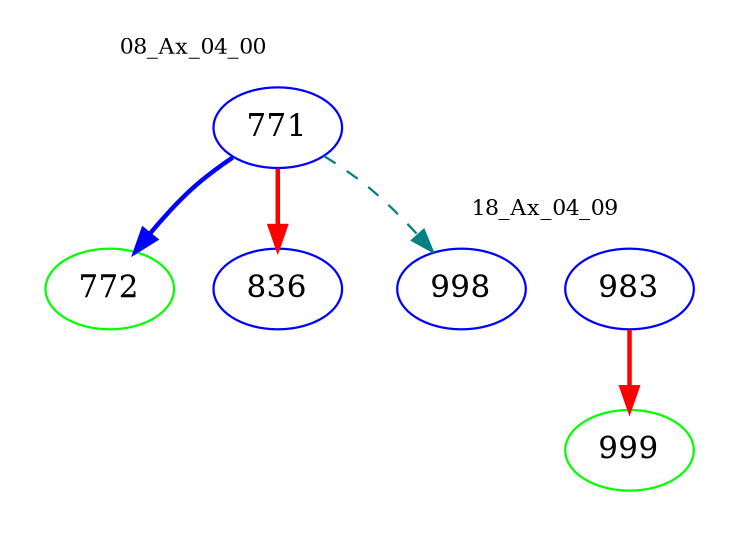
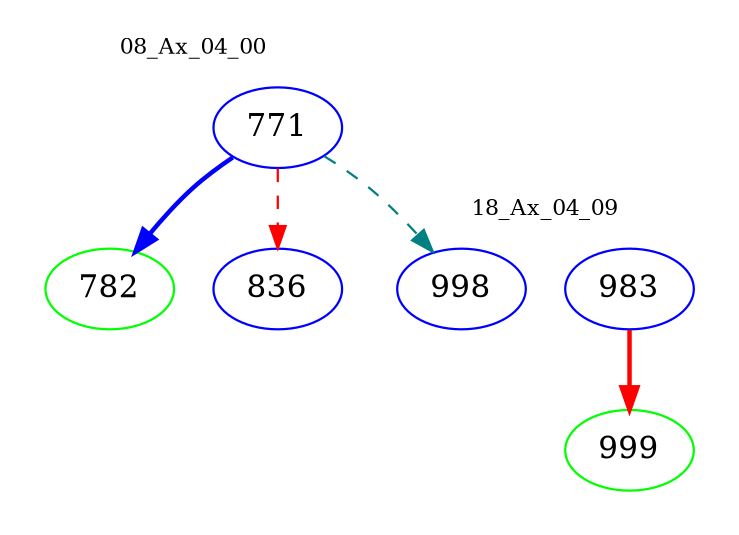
  digraph {
    node [color=blue]
    edge [color=red style=bold]
    n1 [label=771]
-   n2 [color=green label=772]
+   n2 [color=green label=782]
    n3 [label=836]
    n4 [label=983]
    n5 [label=998]
    n6 [color=green label=999]
    subgraph cluster_1 {
      color=white
      fontsize=10
      label="08_Ax_04_00"
      n1
      n2
      n3
    }
    subgraph cluster_2 {
      color=white
      fontsize=10
      label="18_Ax_04_09"
      n4
      n5
      n6
    }
    n1 -> n2 [color=blue]
-   n1 -> n3
+   n1 -> n3 [style=dashed]
    n1 -> n5 [color=teal style=dashed]
    n4 -> n6
  }
